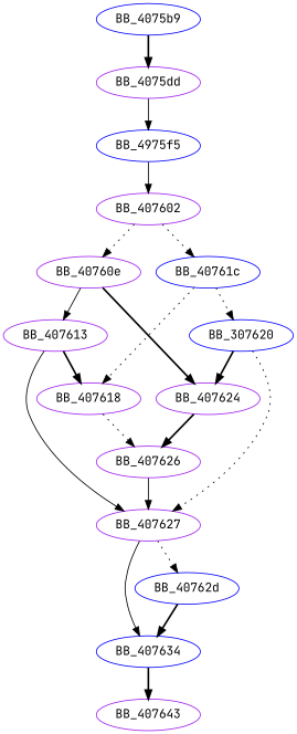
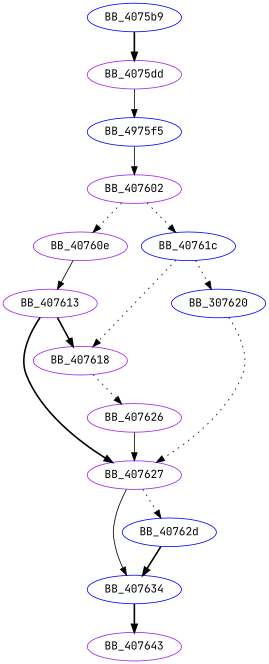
  digraph {
    fontname="JetBrains Mono"
    node [color=purple fontname="JetBrains Mono"]
    edge [fontname="JetBrains Mono" style=bold]
    BB_4075b9 [color=blue]
    BB_4075dd
    n3 [color=blue label=BB_4975f5]
    BB_407602
    BB_40760e
    BB_40761c [color=blue]
    BB_407613
-   BB_407624
    BB_407618
    n10 [color=blue label=BB_307620]
    BB_407627
    BB_407626
    BB_40762d [color=blue]
    BB_407634 [color=blue]
    BB_407643
    BB_4075b9 -> BB_4075dd
    BB_4075dd -> n3 [style=solid]
    n3 -> BB_407602 [style=solid]
    BB_407602 -> BB_40760e [style=dotted]
    BB_407602 -> BB_40761c [style=dotted]
    BB_40760e -> BB_407613 [style=solid]
-   BB_40760e -> BB_407624
    BB_40761c -> BB_407618 [style=dotted]
    BB_40761c -> n10 [style=dotted]
    BB_407613 -> BB_407618
-   BB_407613 -> BB_407627 [style=solid]
-   BB_407624 -> BB_407626
+   BB_407613 -> BB_407627
    BB_407618 -> BB_407626 [style=dotted]
-   n10 -> BB_407624
    n10 -> BB_407627 [style=dotted]
    BB_407627 -> BB_40762d [style=dotted]
    BB_407627 -> BB_407634 [style=solid]
    BB_407626 -> BB_407627 [style=solid]
    BB_40762d -> BB_407634
    BB_407634 -> BB_407643
  }
